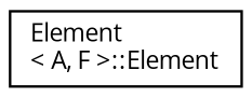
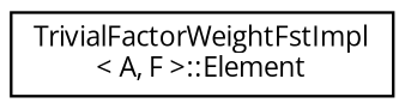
  digraph {
    rankdir=LR
    fontname="Open Sans"
-   n1 [color=black fillcolor=white fontname="Open Sans" fontsize=10 height=0.2 label="Element\l\< A, F \>::Element" shape=record style=filled width=0.4]
+   n1 [color=black fillcolor=white fontname="Open Sans" fontsize=10 height=0.2 label="TrivialFactorWeightFstImpl\l\< A, F \>::Element" shape=record style=filled width=0.4]
  }
